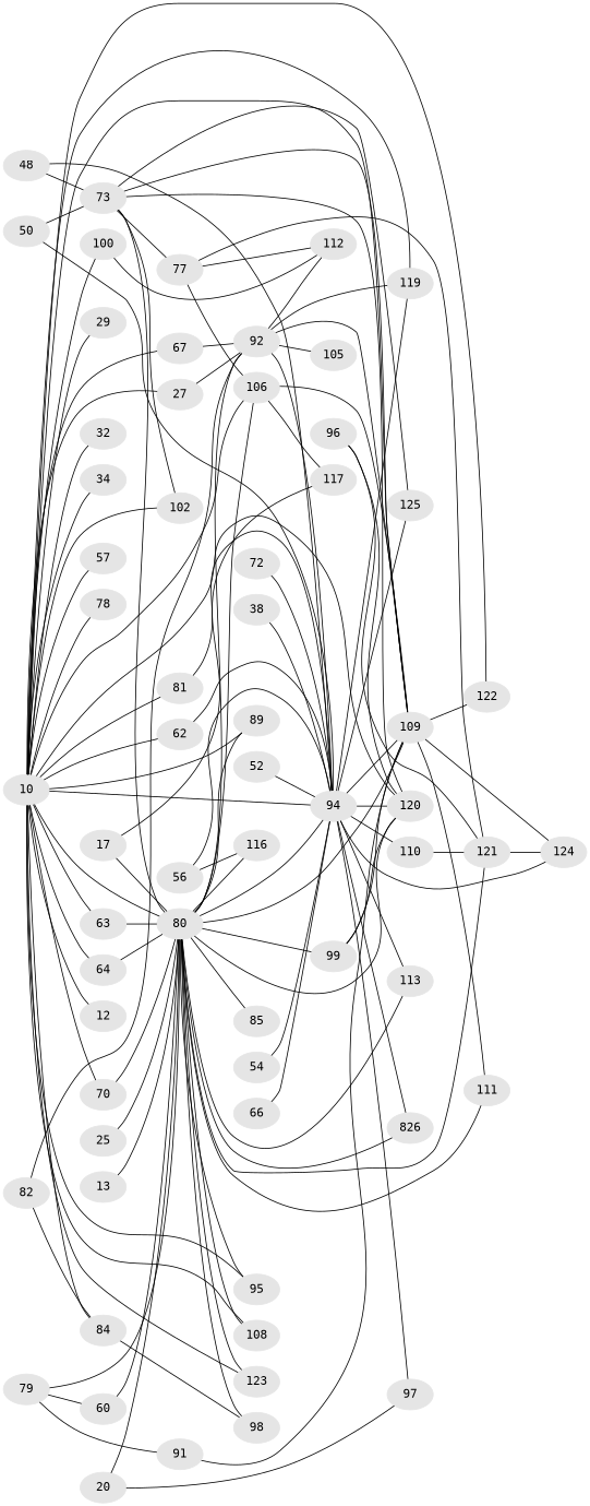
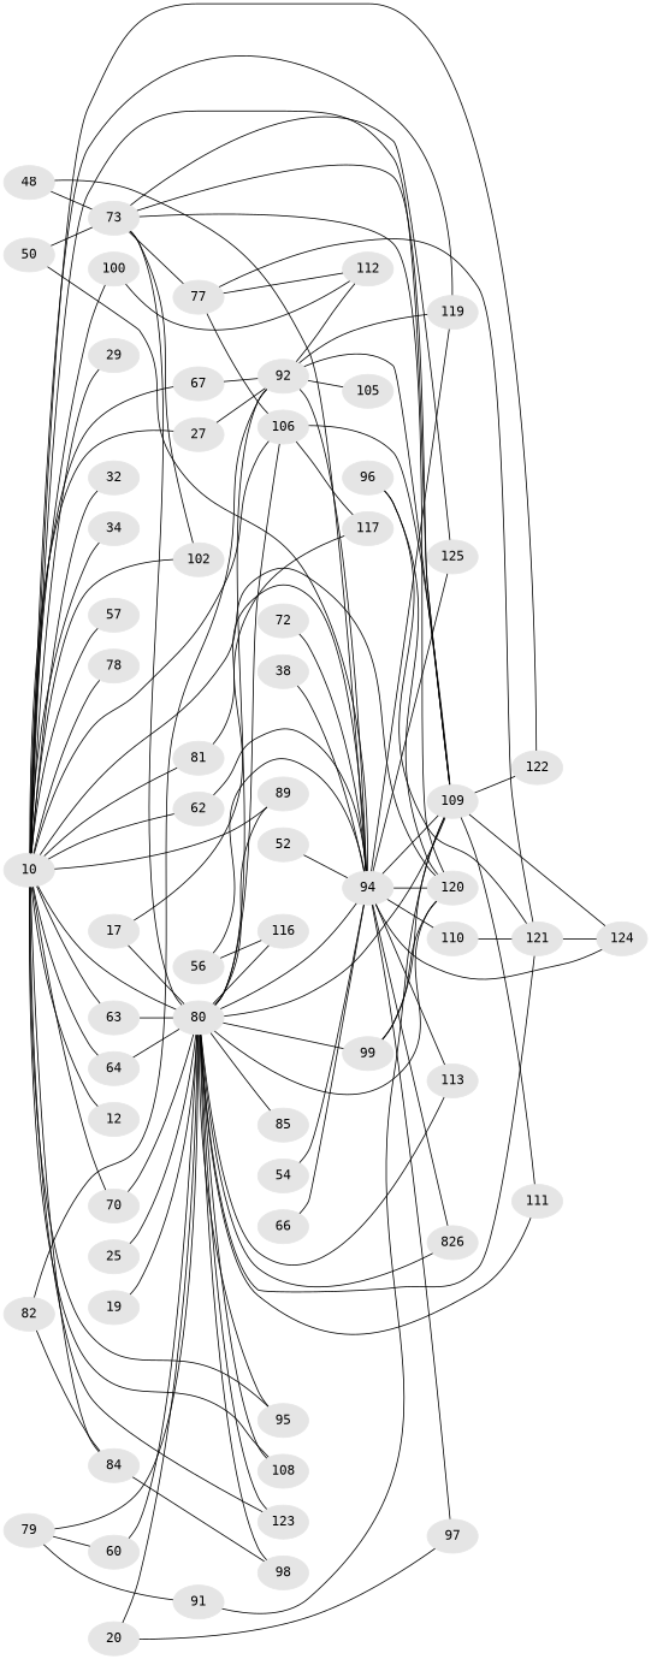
  graph {
    fontname="DejaVu Sans Mono"
    rankdir=LR
    node [color=gray90 fontname="DejaVu Sans Mono" style=filled]
    edge [fontname="DejaVu Sans Mono"]
    10 [super="+2+7"]
    12
    27
    29
    32
    34
    57
    62
    63
    64
    67
    70
    78
    80 [super="+26+9"]
    81
    84 [super="+59"]
    89
    94 [super="+68+87+39+75+28+43+65"]
    95
    100
    102
    106 [super="+90"]
    108
    109 [super="+8+103"]
    119 [super="+36+55"]
    120 [super="+45+93+118+31"]
    122
    123
    92 [super="+86"]
    60
    116 [super="+107"]
    121 [super="+101+115"]
    85 [super="+58"]
    98
    99 [super="+41"]
    111
    113
    n38 [label=826]
    97
    125
    110
    124 [super="+104"]
    112 [super="+88"]
    117
    17
-   19 [label=13]
+   19
    20
    25
    105
    38
    73 [super="+44+37+30+47"]
    77 [super="+71"]
    48
    50
    52
    54
    56
    66
    72
    79
    91
    82
    96
    10 -- 12 [weight=2]
    10 -- 27
    10 -- 29 [weight=2]
    10 -- 32 [weight=2]
    10 -- 34 [weight=2]
    10 -- 57 [weight=2]
    10 -- 62
    10 -- 63
    10 -- 64
    10 -- 67
    10 -- 70
    10 -- 78
    10 -- 80 [weight=10]
    10 -- 81
    10 -- 84 [weight=3]
    10 -- 89
-   10 -- 94 [weight=11]
    10 -- 95
    10 -- 100 [weight=2]
    10 -- 102
    10 -- 106 [weight=3]
    10 -- 108
    10 -- 109 [weight=6]
    10 -- 119 [weight=2]
    10 -- 120 [weight=3]
    10 -- 122
    10 -- 123
    27 -- 92
    62 -- 94
    63 -- 80
    64 -- 80
    67 -- 92
    70 -- 80
    80 -- 89
    80 -- 94 [weight=16]
    80 -- 95
    80 -- 106 [weight=2]
    80 -- 108
    80 -- 109 [weight=10]
    80 -- 120 [weight=2]
    80 -- 123
    80 -- 92 [weight=3]
    80 -- 116 [weight=2]
    80 -- 121 [weight=3]
    80 -- 85 [weight=3]
    80 -- 98
    80 -- 99 [weight=2]
    80 -- 111
    80 -- 113
    80 -- n38
    81 -- 94
    84 -- 98
    94 -- 109 [weight=5]
    94 -- 119
    94 -- 120 [weight=2]
    94 -- 113
    94 -- n38
    94 -- 97
    94 -- 125
    94 -- 110
    94 -- 124
    100 -- 112
    106 -- 109 [weight=3]
    106 -- 117
    109 -- 122
    109 -- 111
    109 -- 124
    92 -- 94 [weight=3]
    92 -- 109
    92 -- 119 [weight=2]
    92 -- 112
    92 -- 105 [weight=2]
    60 -- 80
    121 -- 124 [weight=2]
    99 -- 109
    99 -- 120
    110 -- 121
    17 -- 80 [weight=2]
    17 -- 117
    19 -- 80 [weight=2]
    20 -- 80 [weight=2]
    20 -- 97
    25 -- 80 [weight=2]
    38 -- 94 [weight=2]
    73 -- 80 [weight=4]
    73 -- 102
    73 -- 109 [weight=2]
    73 -- 120 [weight=2]
    73 -- 125
    73 -- 77 [weight=2]
    77 -- 106
    77 -- 121
    77 -- 112
    48 -- 94
    48 -- 73
    50 -- 94
    50 -- 73
    52 -- 94
    54 -- 94
    56 -- 94 [weight=2]
    56 -- 116
    66 -- 94
    72 -- 94
    79 -- 80 [weight=2]
    79 -- 60
    79 -- 91
    91 -- 109
    82 -- 84
    82 -- 92
    96 -- 120
    96 -- 121
  }
